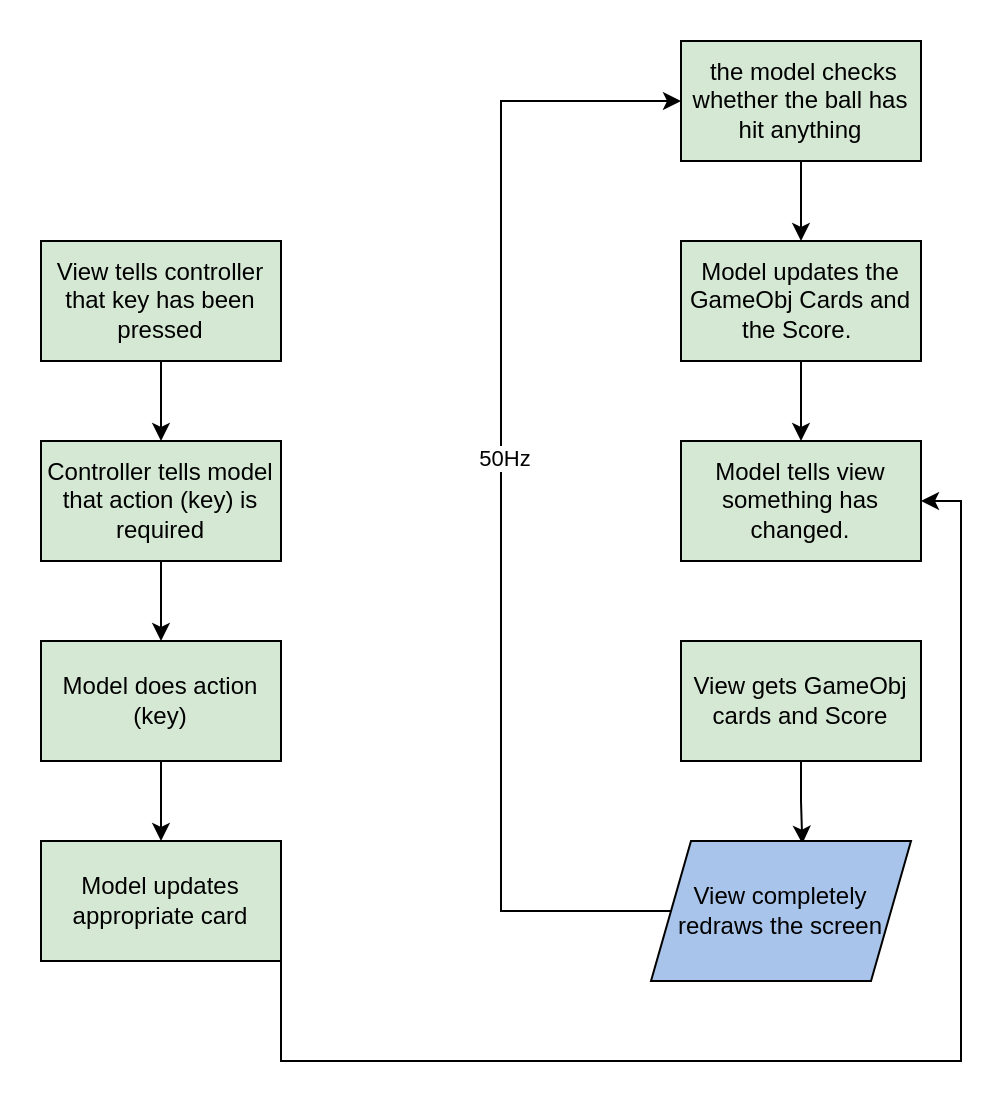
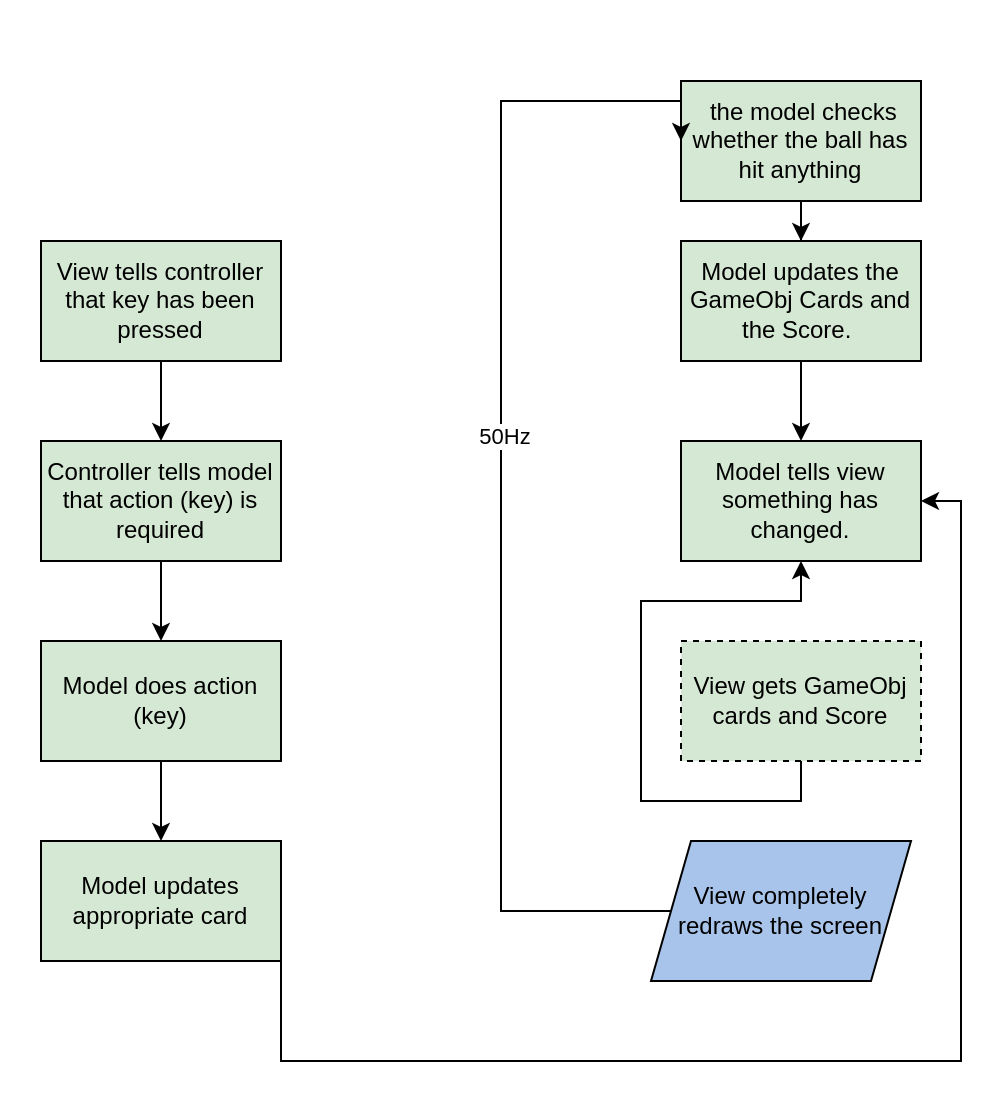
  <mxCell id="0" />
  <mxCell id="1" parent="0" />
  <mxCell id="2" style="edgeStyle=orthogonalEdgeStyle;rounded=0;orthogonalLoop=1;jettySize=auto;html=1;exitX=0.5;exitY=1;exitDx=0;exitDy=0;" edge="1" parent="1" source="3" target="5"><mxGeometry relative="1" as="geometry" /></mxCell>
- <mxCell id="3" value="&amp;nbsp;the model checks whether the ball has hit anything" style="rounded=0;whiteSpace=wrap;html=1;fillColor=#D5E8D4;" vertex="1" parent="1"><mxGeometry x="340" y="20" width="120" height="60" as="geometry" /></mxCell>
+ <mxCell id="3" value="&amp;nbsp;the model checks whether the ball has hit anything" style="rounded=0;whiteSpace=wrap;html=1;fillColor=#D5E8D4;" vertex="1" parent="1"><mxGeometry x="340" y="40" width="120" height="60" as="geometry" /></mxCell>
  <mxCell id="4" style="edgeStyle=orthogonalEdgeStyle;rounded=0;orthogonalLoop=1;jettySize=auto;html=1;exitX=0.5;exitY=1;exitDx=0;exitDy=0;entryX=0.5;entryY=0;entryDx=0;entryDy=0;" edge="1" parent="1" source="5" target="6"><mxGeometry relative="1" as="geometry" /></mxCell>
  <mxCell id="5" value="Model updates the GameObj Cards and the Score.&amp;nbsp;" style="rounded=0;whiteSpace=wrap;html=1;fillColor=#D5E8D4;" vertex="1" parent="1"><mxGeometry x="340" y="120" width="120" height="60" as="geometry" /></mxCell>
  <mxCell id="6" value="Model tells view something has changed." style="rounded=0;whiteSpace=wrap;html=1;fillColor=#D5E8D4;" vertex="1" parent="1"><mxGeometry x="340" y="220" width="120" height="60" as="geometry" /></mxCell>
- <mxCell id="7" style="edgeStyle=orthogonalEdgeStyle;rounded=0;orthogonalLoop=1;jettySize=auto;html=1;exitX=0.5;exitY=1;exitDx=0;exitDy=0;entryX=0.582;entryY=0.019;entryDx=0;entryDy=0;entryPerimeter=0;" edge="1" parent="1" source="8" target="11"><mxGeometry relative="1" as="geometry" /></mxCell>
- <mxCell id="8" value="View gets GameObj cards and Score" style="rounded=0;whiteSpace=wrap;html=1;fillColor=#D5E8D4;" vertex="1" parent="1"><mxGeometry x="340" y="320" width="120" height="60" as="geometry" /></mxCell>
+ <mxCell id="7" style="edgeStyle=orthogonalEdgeStyle;rounded=0;orthogonalLoop=1;jettySize=auto;html=1;exitX=0.5;exitY=1;exitDx=0;exitDy=0;" edge="1" parent="1" source="8" target="6"><mxGeometry relative="1" as="geometry" /></mxCell>
+ <mxCell id="8" value="View gets GameObj cards and Score" style="rounded=0;whiteSpace=wrap;html=1;fillColor=#D5E8D4;dashed=1;" vertex="1" parent="1"><mxGeometry x="340" y="320" width="120" height="60" as="geometry" /></mxCell>
  <mxCell id="9" style="edgeStyle=orthogonalEdgeStyle;rounded=0;orthogonalLoop=1;jettySize=auto;html=1;exitX=0;exitY=0.5;exitDx=0;exitDy=0;entryX=0;entryY=0.5;entryDx=0;entryDy=0;" edge="1" parent="1" source="11" target="3"><mxGeometry relative="1" as="geometry"><Array as="points"><mxPoint x="250" y="455" /><mxPoint x="250" y="50" /></Array></mxGeometry></mxCell>
  <mxCell id="10" value="50Hz" style="edgeLabel;html=1;align=center;verticalAlign=middle;resizable=0;points=[];" vertex="1" connectable="0" parent="9"><mxGeometry x="0.076" y="-1" relative="1" as="geometry"><mxPoint as="offset" /></mxGeometry></mxCell>
  <mxCell id="11" value="View completely redraws the screen" style="shape=parallelogram;perimeter=parallelogramPerimeter;whiteSpace=wrap;html=1;fixedSize=1;fillColor=#A9C4EB;" vertex="1" parent="1"><mxGeometry x="325" y="420" width="130" height="70" as="geometry" /></mxCell>
  <mxCell id="12" style="edgeStyle=orthogonalEdgeStyle;rounded=0;orthogonalLoop=1;jettySize=auto;html=1;exitX=0.5;exitY=1;exitDx=0;exitDy=0;entryX=0.5;entryY=0;entryDx=0;entryDy=0;" edge="1" parent="1" source="13" target="15"><mxGeometry relative="1" as="geometry" /></mxCell>
  <mxCell id="13" value="View tells controller that key has been pressed" style="rounded=0;whiteSpace=wrap;html=1;fillColor=#D5E8D4;" vertex="1" parent="1"><mxGeometry x="20" y="120" width="120" height="60" as="geometry" /></mxCell>
  <mxCell id="14" style="edgeStyle=orthogonalEdgeStyle;rounded=0;orthogonalLoop=1;jettySize=auto;html=1;exitX=0.5;exitY=1;exitDx=0;exitDy=0;entryX=0.5;entryY=0;entryDx=0;entryDy=0;" edge="1" parent="1" source="15" target="17"><mxGeometry relative="1" as="geometry" /></mxCell>
  <mxCell id="15" value="Controller tells model that action (key) is required" style="rounded=0;whiteSpace=wrap;html=1;fillColor=#D5E8D4;" vertex="1" parent="1"><mxGeometry x="20" y="220" width="120" height="60" as="geometry" /></mxCell>
  <mxCell id="16" style="edgeStyle=orthogonalEdgeStyle;rounded=0;orthogonalLoop=1;jettySize=auto;html=1;exitX=0.5;exitY=1;exitDx=0;exitDy=0;entryX=0.5;entryY=0;entryDx=0;entryDy=0;" edge="1" parent="1" source="17" target="19"><mxGeometry relative="1" as="geometry" /></mxCell>
  <mxCell id="17" value="Model does action (key)" style="rounded=0;whiteSpace=wrap;html=1;fillColor=#D5E8D4;" vertex="1" parent="1"><mxGeometry x="20" y="320" width="120" height="60" as="geometry" /></mxCell>
  <mxCell id="18" style="edgeStyle=orthogonalEdgeStyle;rounded=0;orthogonalLoop=1;jettySize=auto;html=1;exitX=1;exitY=0.5;exitDx=0;exitDy=0;entryX=1;entryY=0.5;entryDx=0;entryDy=0;" edge="1" parent="1" source="19" target="6"><mxGeometry relative="1" as="geometry"><Array as="points"><mxPoint x="140" y="530" /><mxPoint x="480" y="530" /><mxPoint x="480" y="250" /></Array></mxGeometry></mxCell>
  <mxCell id="19" value="Model updates appropriate card" style="rounded=0;whiteSpace=wrap;html=1;fillColor=#D5E8D4;" vertex="1" parent="1"><mxGeometry x="20" y="420" width="120" height="60" as="geometry" /></mxCell>
